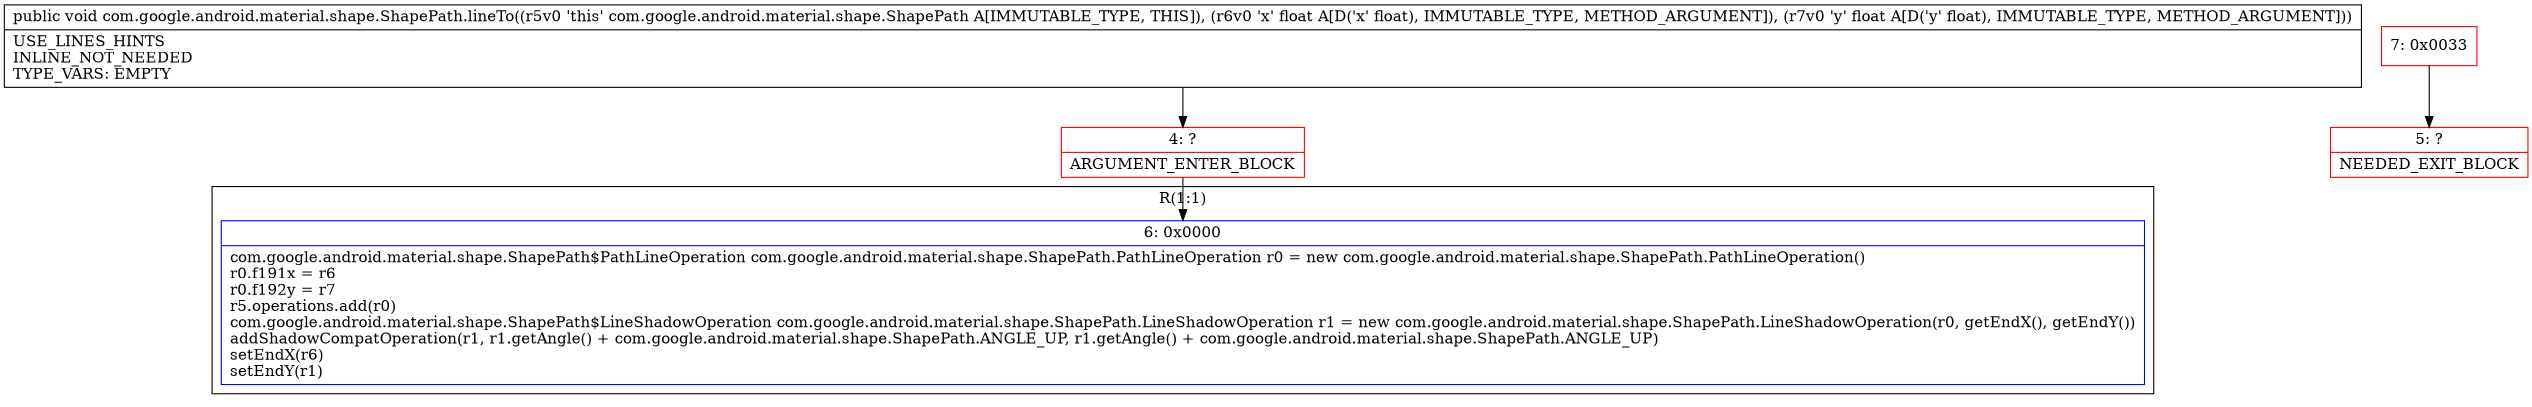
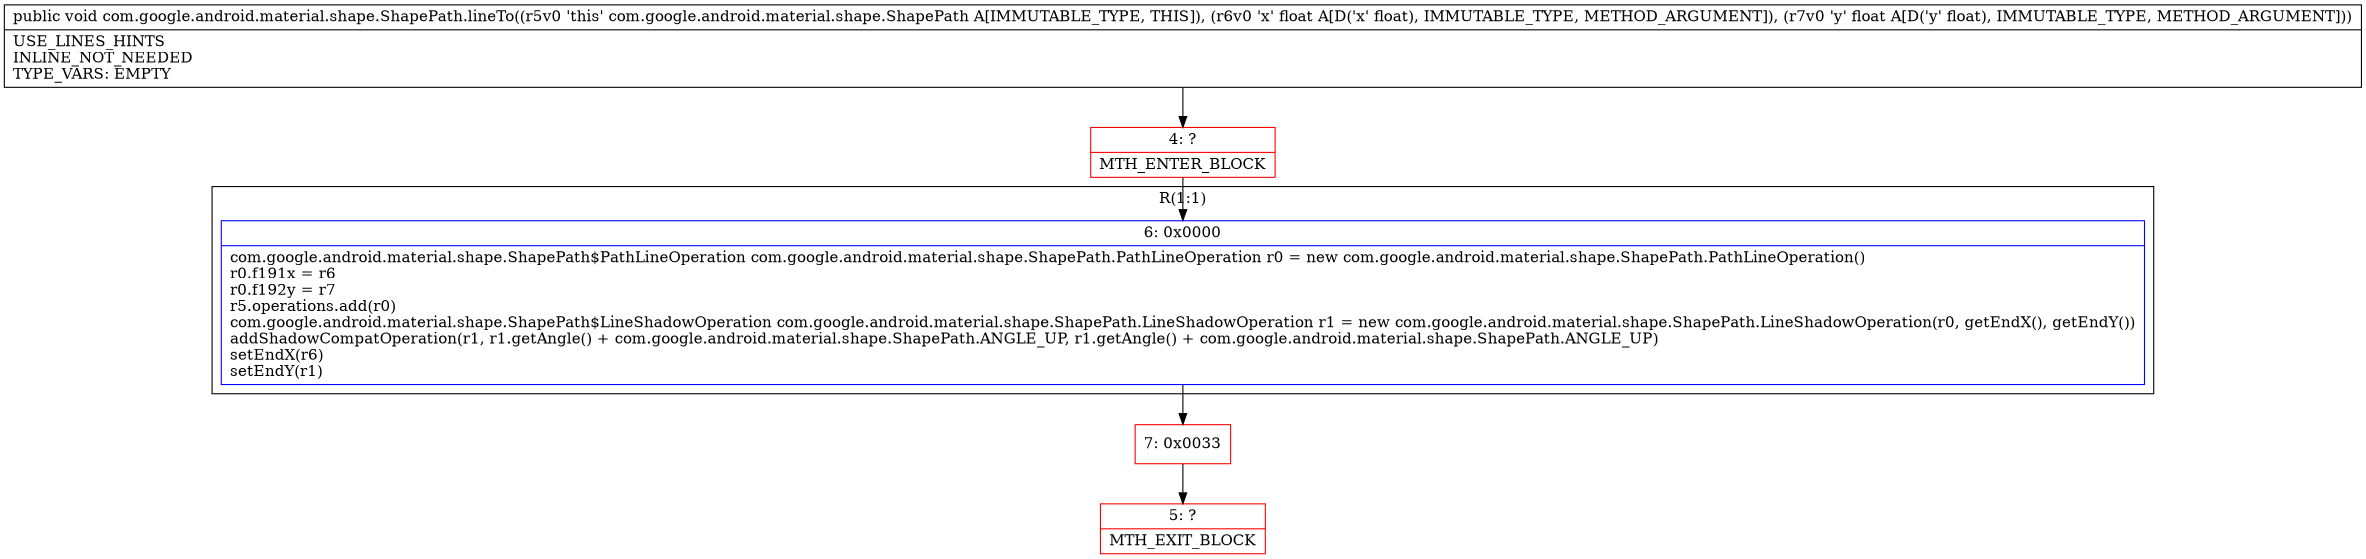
  digraph {
    node [color=red shape=record]
    n1 [color=blue label="{6\:\ 0x0000|com.google.android.material.shape.ShapePath$PathLineOperation com.google.android.material.shape.ShapePath.PathLineOperation r0 = new com.google.android.material.shape.ShapePath.PathLineOperation()\lr0.f191x = r6\lr0.f192y = r7\lr5.operations.add(r0)\lcom.google.android.material.shape.ShapePath$LineShadowOperation com.google.android.material.shape.ShapePath.LineShadowOperation r1 = new com.google.android.material.shape.ShapePath.LineShadowOperation(r0, getEndX(), getEndY())\laddShadowCompatOperation(r1, r1.getAngle() + com.google.android.material.shape.ShapePath.ANGLE_UP, r1.getAngle() + com.google.android.material.shape.ShapePath.ANGLE_UP)\lsetEndX(r6)\lsetEndY(r1)\l}"]
    n2 [label="{7\:\ 0x0033}"]
-   n3 [label="{5\:\ ?|NEEDED_EXIT_BLOCK\l}"]
-   n4 [label="{4\:\ ?|ARGUMENT_ENTER_BLOCK\l}"]
+   n3 [label="{5\:\ ?|MTH_EXIT_BLOCK\l}"]
+   n4 [label="{4\:\ ?|MTH_ENTER_BLOCK\l}"]
    n5 [label="{public void com.google.android.material.shape.ShapePath.lineTo((r5v0 'this' com.google.android.material.shape.ShapePath A[IMMUTABLE_TYPE, THIS]), (r6v0 'x' float A[D('x' float), IMMUTABLE_TYPE, METHOD_ARGUMENT]), (r7v0 'y' float A[D('y' float), IMMUTABLE_TYPE, METHOD_ARGUMENT]))  | USE_LINES_HINTS\lINLINE_NOT_NEEDED\lTYPE_VARS: EMPTY\l}" color=""]
    subgraph cluster_1 {
      label="R(1:1)"
      n1
    }
+   n1 -> n2
    n2 -> n3
    n4 -> n1
    n5 -> n4
  }
